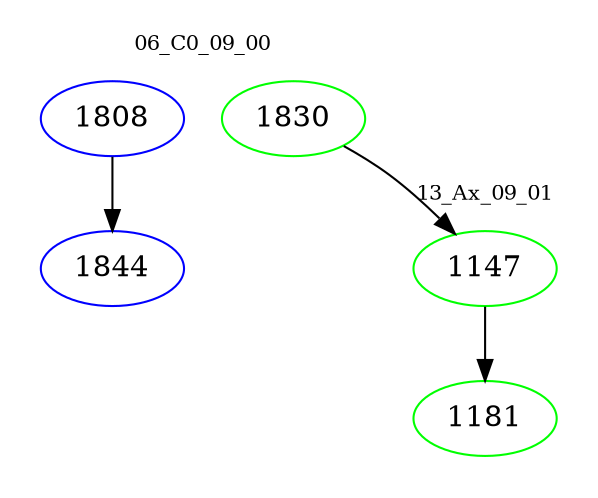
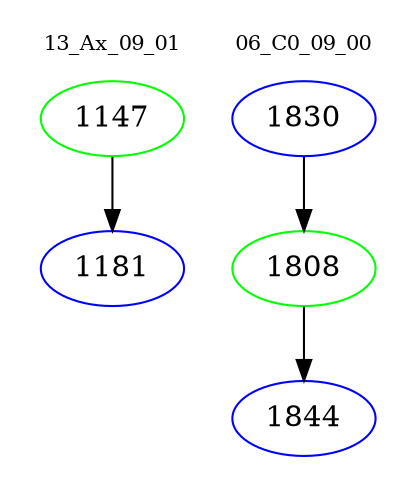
  digraph {
    node [color=blue]
    edge [color=black]
    n1 [color=green label=1147]
-   n2 [color=green label=1181]
-   n3 [color=green label=1830]
-   n4 [label=1808]
+   n2 [label=1181]
+   n3 [label=1830]
+   n4 [color=green label=1808]
    n5 [label=1844]
    subgraph cluster_1 {
      color=white
      fontsize=10
      label="13_Ax_09_01"
      n1
      n2
    }
    subgraph cluster_2 {
      color=white
      fontsize=10
      label="06_C0_09_00"
      n3
      n4
      n5
    }
    n1 -> n2
-   n3 -> n1
+   n3 -> n4
    n4 -> n5
  }
